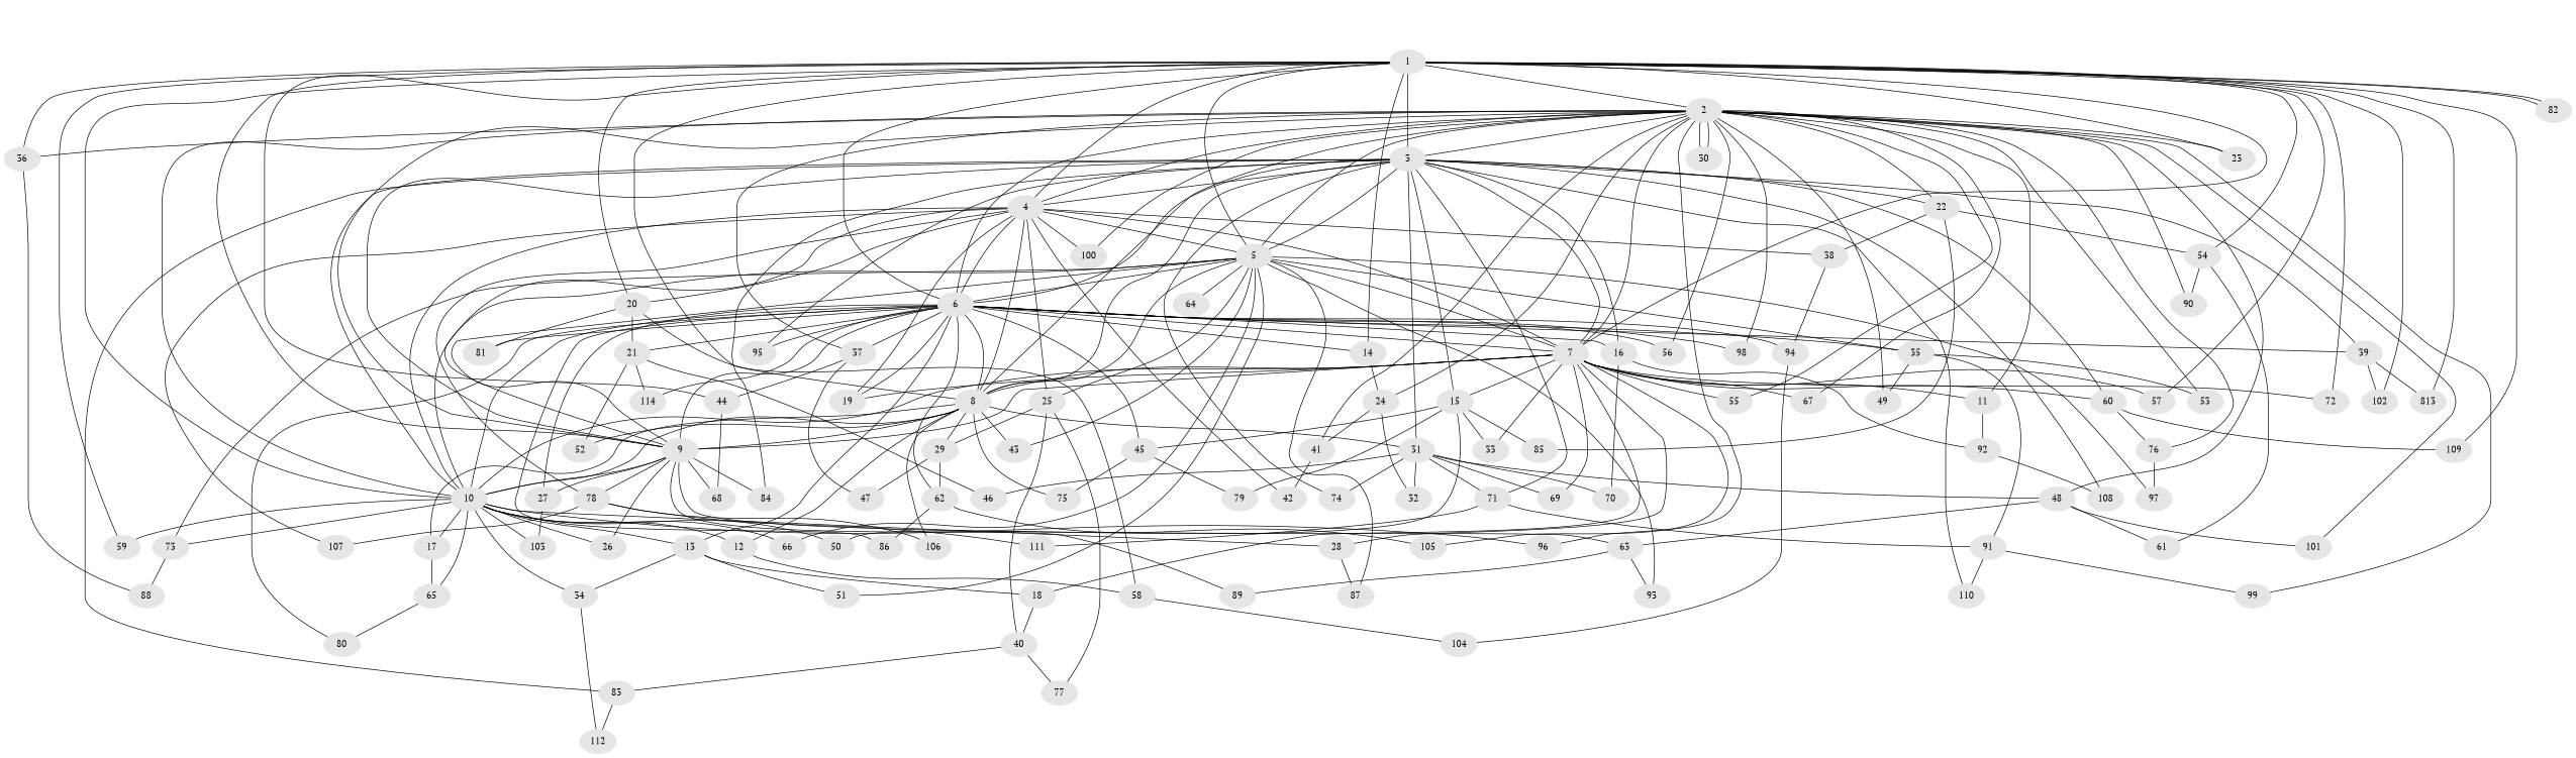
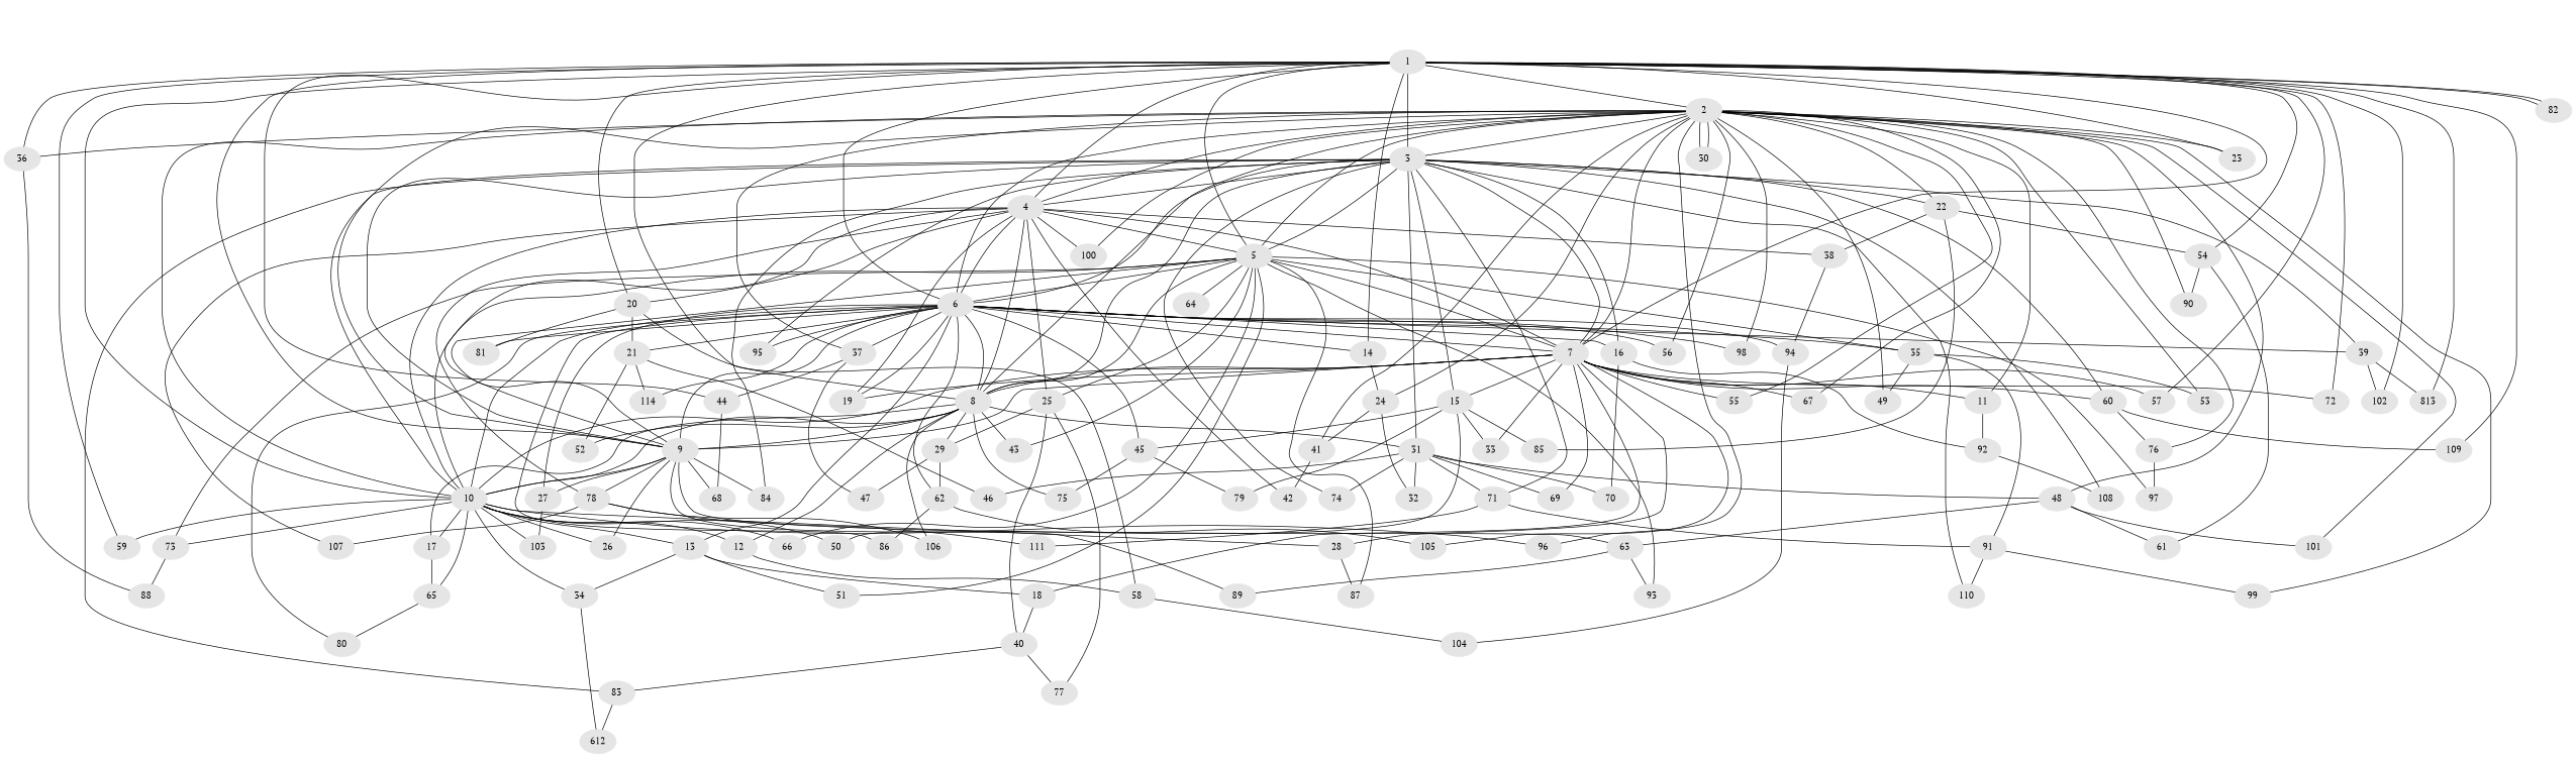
  graph {
    fontname="PT Serif"
    node [color=gray90 fontname="PT Serif" style=filled]
    edge [fontname="PT Serif"]
    1
    2
    3
    4
    5
    6
    7
    8
    9
    10
    14
    20
    23
    36
    44
    54
    57
    59
    72
    82
    102
    109
    n23 [label=813]
    11
    22
    24
    30
    37
    41
    48
    49
    53
    55
    56
    67
    76
    90
    96
    98
    99
    100
    101
    15
    16
    31
    39
    60
    71
    74
    83
    84
    95
    108
    110
    19
    25
    38
    42
    78
    107
    35
    43
    51
    64
    66
    73
    87
    93
    97
    13
    21
    27
    45
    62
    80
    81
    86
    94
    114
    18
    28
    33
    69
    105
    12
    17
    29
    52
    75
    106
    26
    63
    68
    89
    34
    50
    65
    103
    58
    88
    61
    92
    85
    32
    47
    79
    70
    46
    91
    111
-   112
+   112 [label=612]
    40
    77
    104
    1 -- 2
    1 -- 3
    1 -- 4
    1 -- 5
    1 -- 6
    1 -- 7
    1 -- 8
    1 -- 9
    1 -- 10
    1 -- 14
    1 -- 20
    1 -- 23
    1 -- 36
    1 -- 44
    1 -- 54
    1 -- 57
    1 -- 59
    1 -- 72
    1 -- 82
    1 -- 82
    1 -- 102
    1 -- 109
    1 -- n23
    2 -- 3
    2 -- 4
    2 -- 5
    2 -- 6
    2 -- 7
    2 -- 8
    2 -- 9
    2 -- 10
    2 -- 23
    2 -- 36
    2 -- 11
    2 -- 22
    2 -- 24
    2 -- 30
    2 -- 30
    2 -- 37
    2 -- 41
    2 -- 48
    2 -- 49
    2 -- 53
    2 -- 55
    2 -- 56
    2 -- 67
    2 -- 76
    2 -- 90
    2 -- 96
    2 -- 98
    2 -- 99
    2 -- 100
    2 -- 101
    3 -- 4
    3 -- 5
    3 -- 6
    3 -- 7
    3 -- 8
    3 -- 9
    3 -- 10
    3 -- 22
    3 -- 15
    3 -- 16
    3 -- 31
    3 -- 39
    3 -- 60
    3 -- 71
    3 -- 74
    3 -- 83
    3 -- 84
    3 -- 95
    3 -- 108
    3 -- 110
    4 -- 5
    4 -- 6
    4 -- 7
    4 -- 8
    4 -- 9
    4 -- 10
    4 -- 20
    4 -- 100
    4 -- 19
    4 -- 25
    4 -- 38
    4 -- 42
    4 -- 78
    4 -- 107
    5 -- 6
    5 -- 7
    5 -- 8
    5 -- 9
    5 -- 10
    5 -- 25
    5 -- 35
    5 -- 43
    5 -- 51
    5 -- 64
    5 -- 66
    5 -- 73
    5 -- 87
    5 -- 93
    5 -- 97
    6 -- 7
    6 -- 8
    6 -- 9
    6 -- 10
    6 -- 14
    6 -- 37
    6 -- 56
    6 -- 98
    6 -- 16
    6 -- 39
    6 -- 95
    6 -- 19
    6 -- 35
    6 -- 13
    6 -- 21
    6 -- 27
    6 -- 45
    6 -- 62
    6 -- 80
    6 -- 81
    6 -- 86
    6 -- 94
    6 -- 114
    7 -- 8
    7 -- 9
    7 -- 10
    7 -- 57
    7 -- 72
    7 -- 11
    7 -- 55
    7 -- 67
    7 -- 15
    7 -- 60
    7 -- 19
    7 -- 18
    7 -- 28
    7 -- 33
    7 -- 69
    7 -- 105
    8 -- 9
    8 -- 10
    8 -- 31
    8 -- 43
    8 -- 12
    8 -- 17
    8 -- 29
    8 -- 52
    8 -- 75
    8 -- 106
    9 -- 10
    9 -- 84
    9 -- 78
    9 -- 27
    9 -- 26
    9 -- 63
    9 -- 68
    9 -- 89
    10 -- 59
    10 -- 96
    10 -- 66
    10 -- 73
    10 -- 13
    10 -- 28
    10 -- 12
    10 -- 17
    10 -- 26
    10 -- 34
    10 -- 50
    10 -- 65
    10 -- 103
    14 -- 24
    20 -- 21
    20 -- 81
    20 -- 58
    36 -- 88
    44 -- 68
    54 -- 90
    54 -- 61
    11 -- 92
    22 -- 54
    22 -- 38
    22 -- 85
    24 -- 41
    24 -- 32
    37 -- 44
    37 -- 47
    41 -- 42
    48 -- 101
    48 -- 63
    48 -- 61
    76 -- 97
    15 -- 45
    15 -- 33
    15 -- 50
    15 -- 85
    15 -- 79
    16 -- 92
    16 -- 70
    31 -- 48
    31 -- 71
    31 -- 74
    31 -- 69
    31 -- 32
    31 -- 70
    31 -- 46
    39 -- 102
    39 -- n23
    60 -- 109
    60 -- 76
    71 -- 91
    71 -- 111
    83 -- 112
    25 -- 29
    25 -- 40
    25 -- 77
    38 -- 94
    78 -- 107
    78 -- 106
    78 -- 111
    35 -- 49
    35 -- 53
    35 -- 91
    73 -- 88
    13 -- 51
    13 -- 18
    13 -- 34
    21 -- 114
    21 -- 52
    21 -- 46
    27 -- 103
    45 -- 75
    45 -- 79
    62 -- 86
    62 -- 105
    94 -- 104
    18 -- 40
    28 -- 87
    12 -- 58
    17 -- 65
    29 -- 62
    29 -- 47
    63 -- 93
    63 -- 89
    34 -- 112
    65 -- 80
    58 -- 104
    92 -- 108
    91 -- 99
    91 -- 110
    40 -- 83
    40 -- 77
  }
